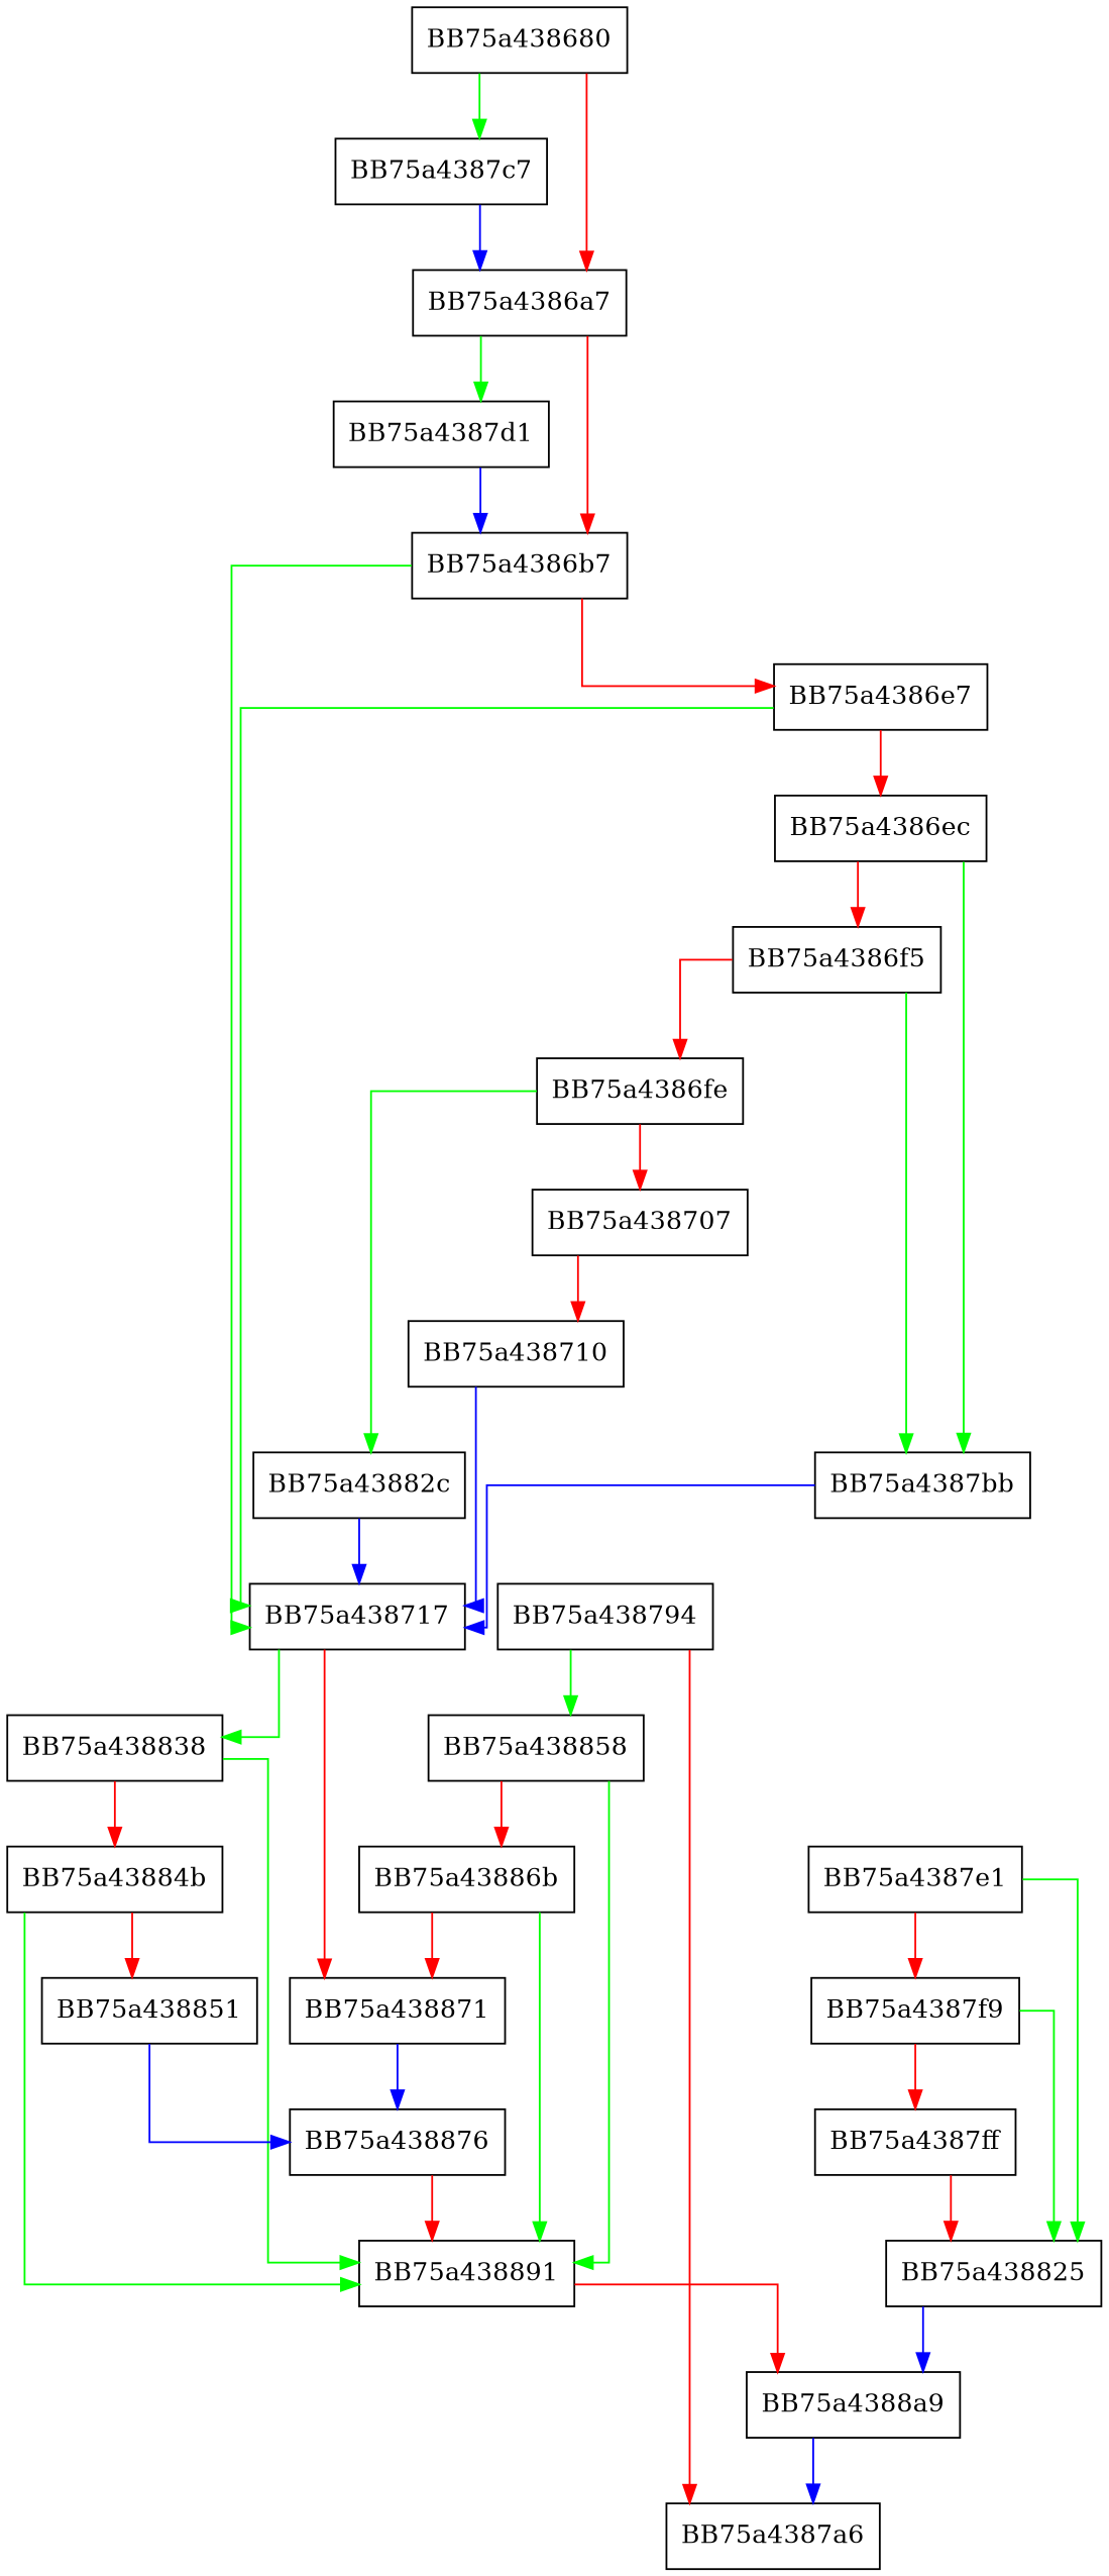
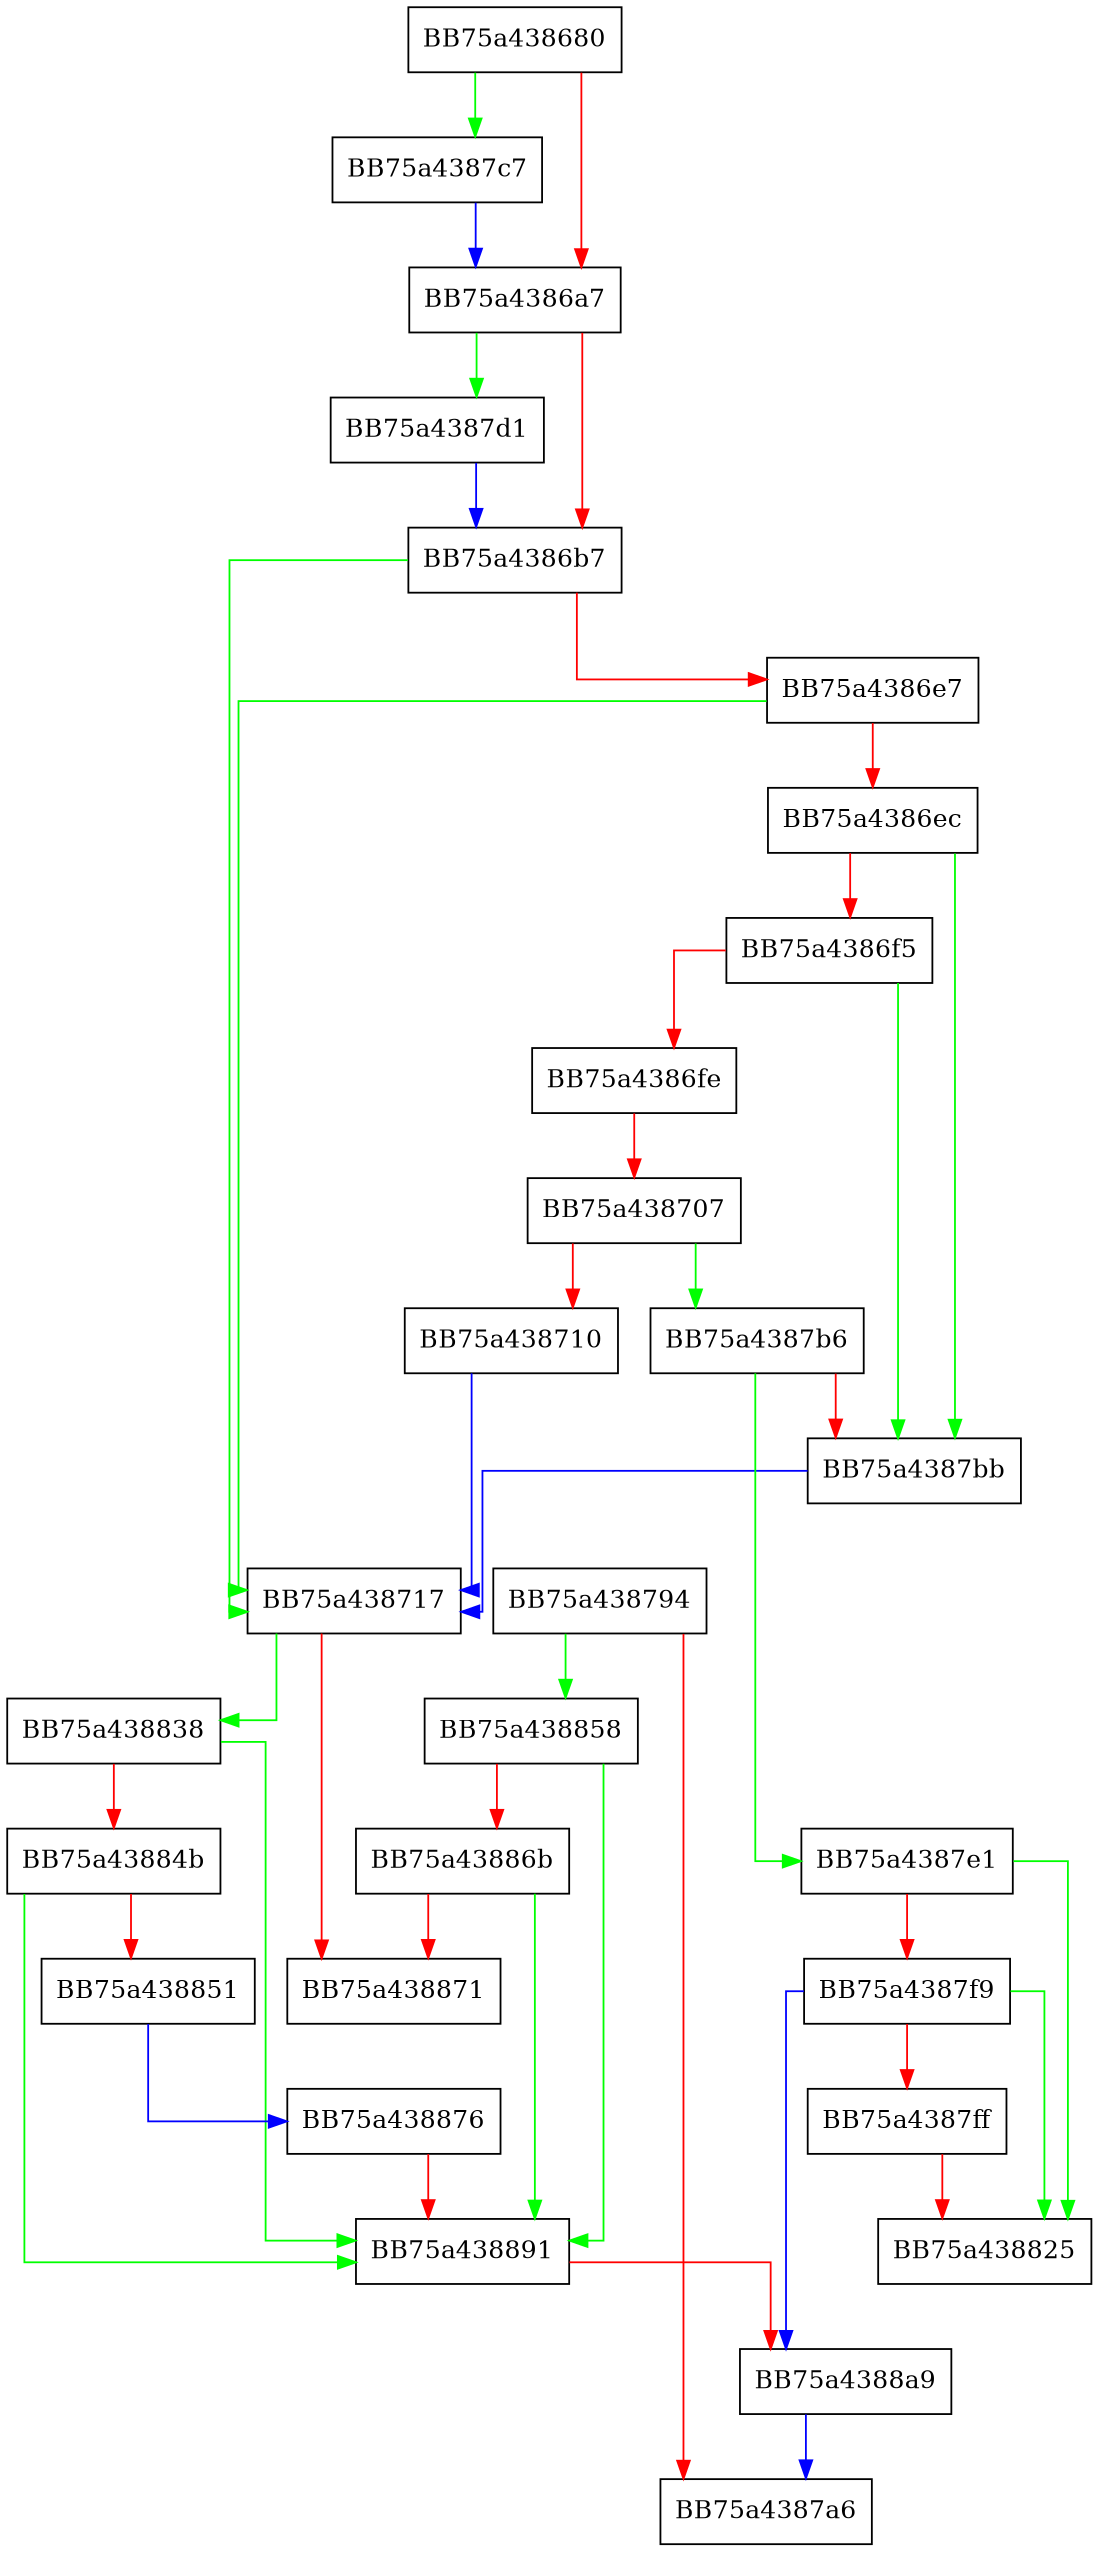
  digraph {
    splines=ortho
    node [shape=box]
    edge [color=red]
    BB75a438680
    BB75a4387c7
    BB75a4386a7
    BB75a4387d1
    BB75a4386b7
    BB75a438717
    BB75a4386e7
    BB75a438838
    BB75a438871
    BB75a4386ec
    BB75a438891
    BB75a43884b
    BB75a438794
    BB75a438858
    BB75a4387a6
    BB75a4387bb
    BB75a4386f5
    BB75a4386fe
-   BB75a43882c
    BB75a438707
+   BB75a4387b6
    BB75a438710
    BB75a4387e1
    BB75a438825
    BB75a4387f9
    BB75a4388a9
    BB75a438851
    BB75a43886b
    BB75a4387ff
    BB75a438876
    BB75a438680 -> BB75a4387c7 [color=green]
    BB75a438680 -> BB75a4386a7
    BB75a4387c7 -> BB75a4386a7 [color=blue]
    BB75a4386a7 -> BB75a4387d1 [color=green]
    BB75a4386a7 -> BB75a4386b7
    BB75a4387d1 -> BB75a4386b7 [color=blue]
    BB75a4386b7 -> BB75a438717 [color=green]
    BB75a4386b7 -> BB75a4386e7
    BB75a438717 -> BB75a438838 [color=green]
    BB75a438717 -> BB75a438871
    BB75a4386e7 -> BB75a438717 [color=green]
    BB75a4386e7 -> BB75a4386ec
    BB75a438838 -> BB75a438891 [color=green]
    BB75a438838 -> BB75a43884b
-   BB75a438871 -> BB75a438876 [color=blue]
    BB75a4386ec -> BB75a4387bb [color=green]
    BB75a4386ec -> BB75a4386f5
    BB75a438891 -> BB75a4388a9
    BB75a43884b -> BB75a438891 [color=green]
    BB75a43884b -> BB75a438851
    BB75a438794 -> BB75a438858 [color=green]
    BB75a438794 -> BB75a4387a6
    BB75a438858 -> BB75a438891 [color=green]
    BB75a438858 -> BB75a43886b
    BB75a4387bb -> BB75a438717 [color=blue]
    BB75a4386f5 -> BB75a4387bb [color=green]
    BB75a4386f5 -> BB75a4386fe
-   BB75a4386fe -> BB75a43882c [color=green]
    BB75a4386fe -> BB75a438707
-   BB75a43882c -> BB75a438717 [color=blue]
+   BB75a438707 -> BB75a4387b6 [color=green]
    BB75a438707 -> BB75a438710
+   BB75a4387b6 -> BB75a4387bb
+   BB75a4387b6 -> BB75a4387e1 [color=green]
    BB75a438710 -> BB75a438717 [color=blue]
    BB75a4387e1 -> BB75a438825 [color=green]
    BB75a4387e1 -> BB75a4387f9
-   BB75a438825 -> BB75a4388a9 [color=blue]
+   BB75a4387f9 -> BB75a4388a9 [color=blue]
    BB75a4387f9 -> BB75a438825 [color=green]
    BB75a4387f9 -> BB75a4387ff
    BB75a4388a9 -> BB75a4387a6 [color=blue]
    BB75a438851 -> BB75a438876 [color=blue]
    BB75a43886b -> BB75a438871
    BB75a43886b -> BB75a438891 [color=green]
    BB75a4387ff -> BB75a438825
    BB75a438876 -> BB75a438891
  }
